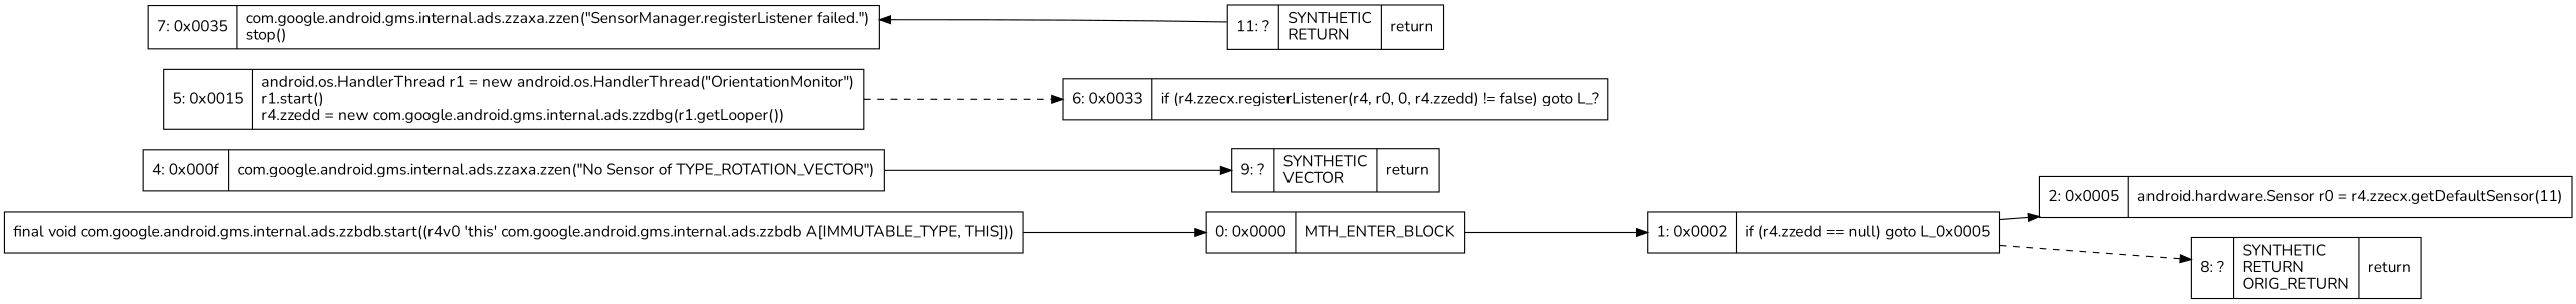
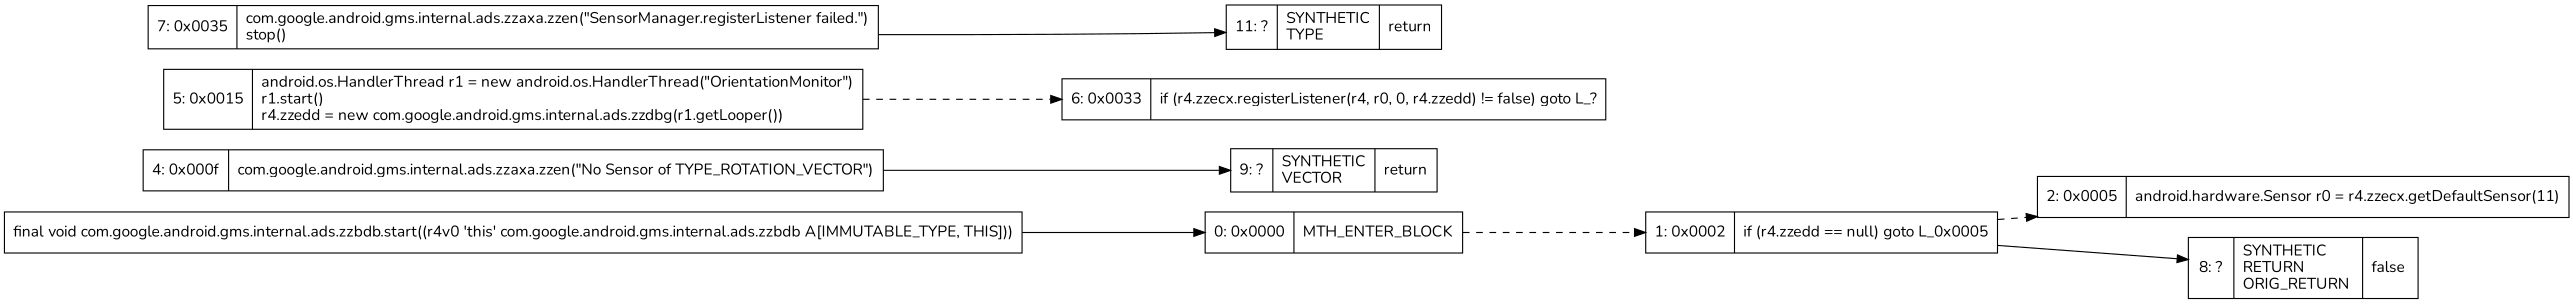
  digraph {
    fontname=Nunito
    rankdir=LR
    node [fontname=Nunito shape=record]
    edge [fontname=Nunito]
    n1 [label="{0\:\ 0x0000|MTH_ENTER_BLOCK\l}"]
    n2 [label="{1\:\ 0x0002|if (r4.zzedd == null) goto L_0x0005\l}"]
    n3 [label="{2\:\ 0x0005|android.hardware.Sensor r0 = r4.zzecx.getDefaultSensor(11)\l}"]
-   n4 [label="{8\:\ ?|SYNTHETIC\lRETURN\lORIG_RETURN\l|return\l}"]
+   n4 [label="{8\:\ ?|SYNTHETIC\lRETURN\lORIG_RETURN\l|false\l}"]
    n5 [label="{4\:\ 0x000f|com.google.android.gms.internal.ads.zzaxa.zzen(\"No Sensor of TYPE_ROTATION_VECTOR\")\l}"]
    n6 [label="{9\:\ ?|SYNTHETIC\lVECTOR\l|return\l}"]
    n7 [label="{5\:\ 0x0015|android.os.HandlerThread r1 = new android.os.HandlerThread(\"OrientationMonitor\")\lr1.start()\lr4.zzedd = new com.google.android.gms.internal.ads.zzdbg(r1.getLooper())\l}"]
    n8 [label="{6\:\ 0x0033|if (r4.zzecx.registerListener(r4, r0, 0, r4.zzedd) != false) goto L_?\l}"]
    n9 [label="{7\:\ 0x0035|com.google.android.gms.internal.ads.zzaxa.zzen(\"SensorManager.registerListener failed.\")\lstop()\l}"]
-   n10 [label="{11\:\ ?|SYNTHETIC\lRETURN\l|return\l}"]
+   n10 [label="{11\:\ ?|SYNTHETIC\lTYPE\l|return\l}"]
    n11 [label="{final void com.google.android.gms.internal.ads.zzbdb.start((r4v0 'this' com.google.android.gms.internal.ads.zzbdb A[IMMUTABLE_TYPE, THIS])) }"]
-   n1 -> n2
-   n2 -> n3
-   n2 -> n4 [style=dashed]
+   n1 -> n2 [style=dashed]
+   n2 -> n3 [style=dashed]
+   n2 -> n4 [style=solid]
    n5 -> n6
    n7 -> n8 [style=dashed]
-   n10 -> n9
+   n9 -> n10
    n11 -> n1
  }
